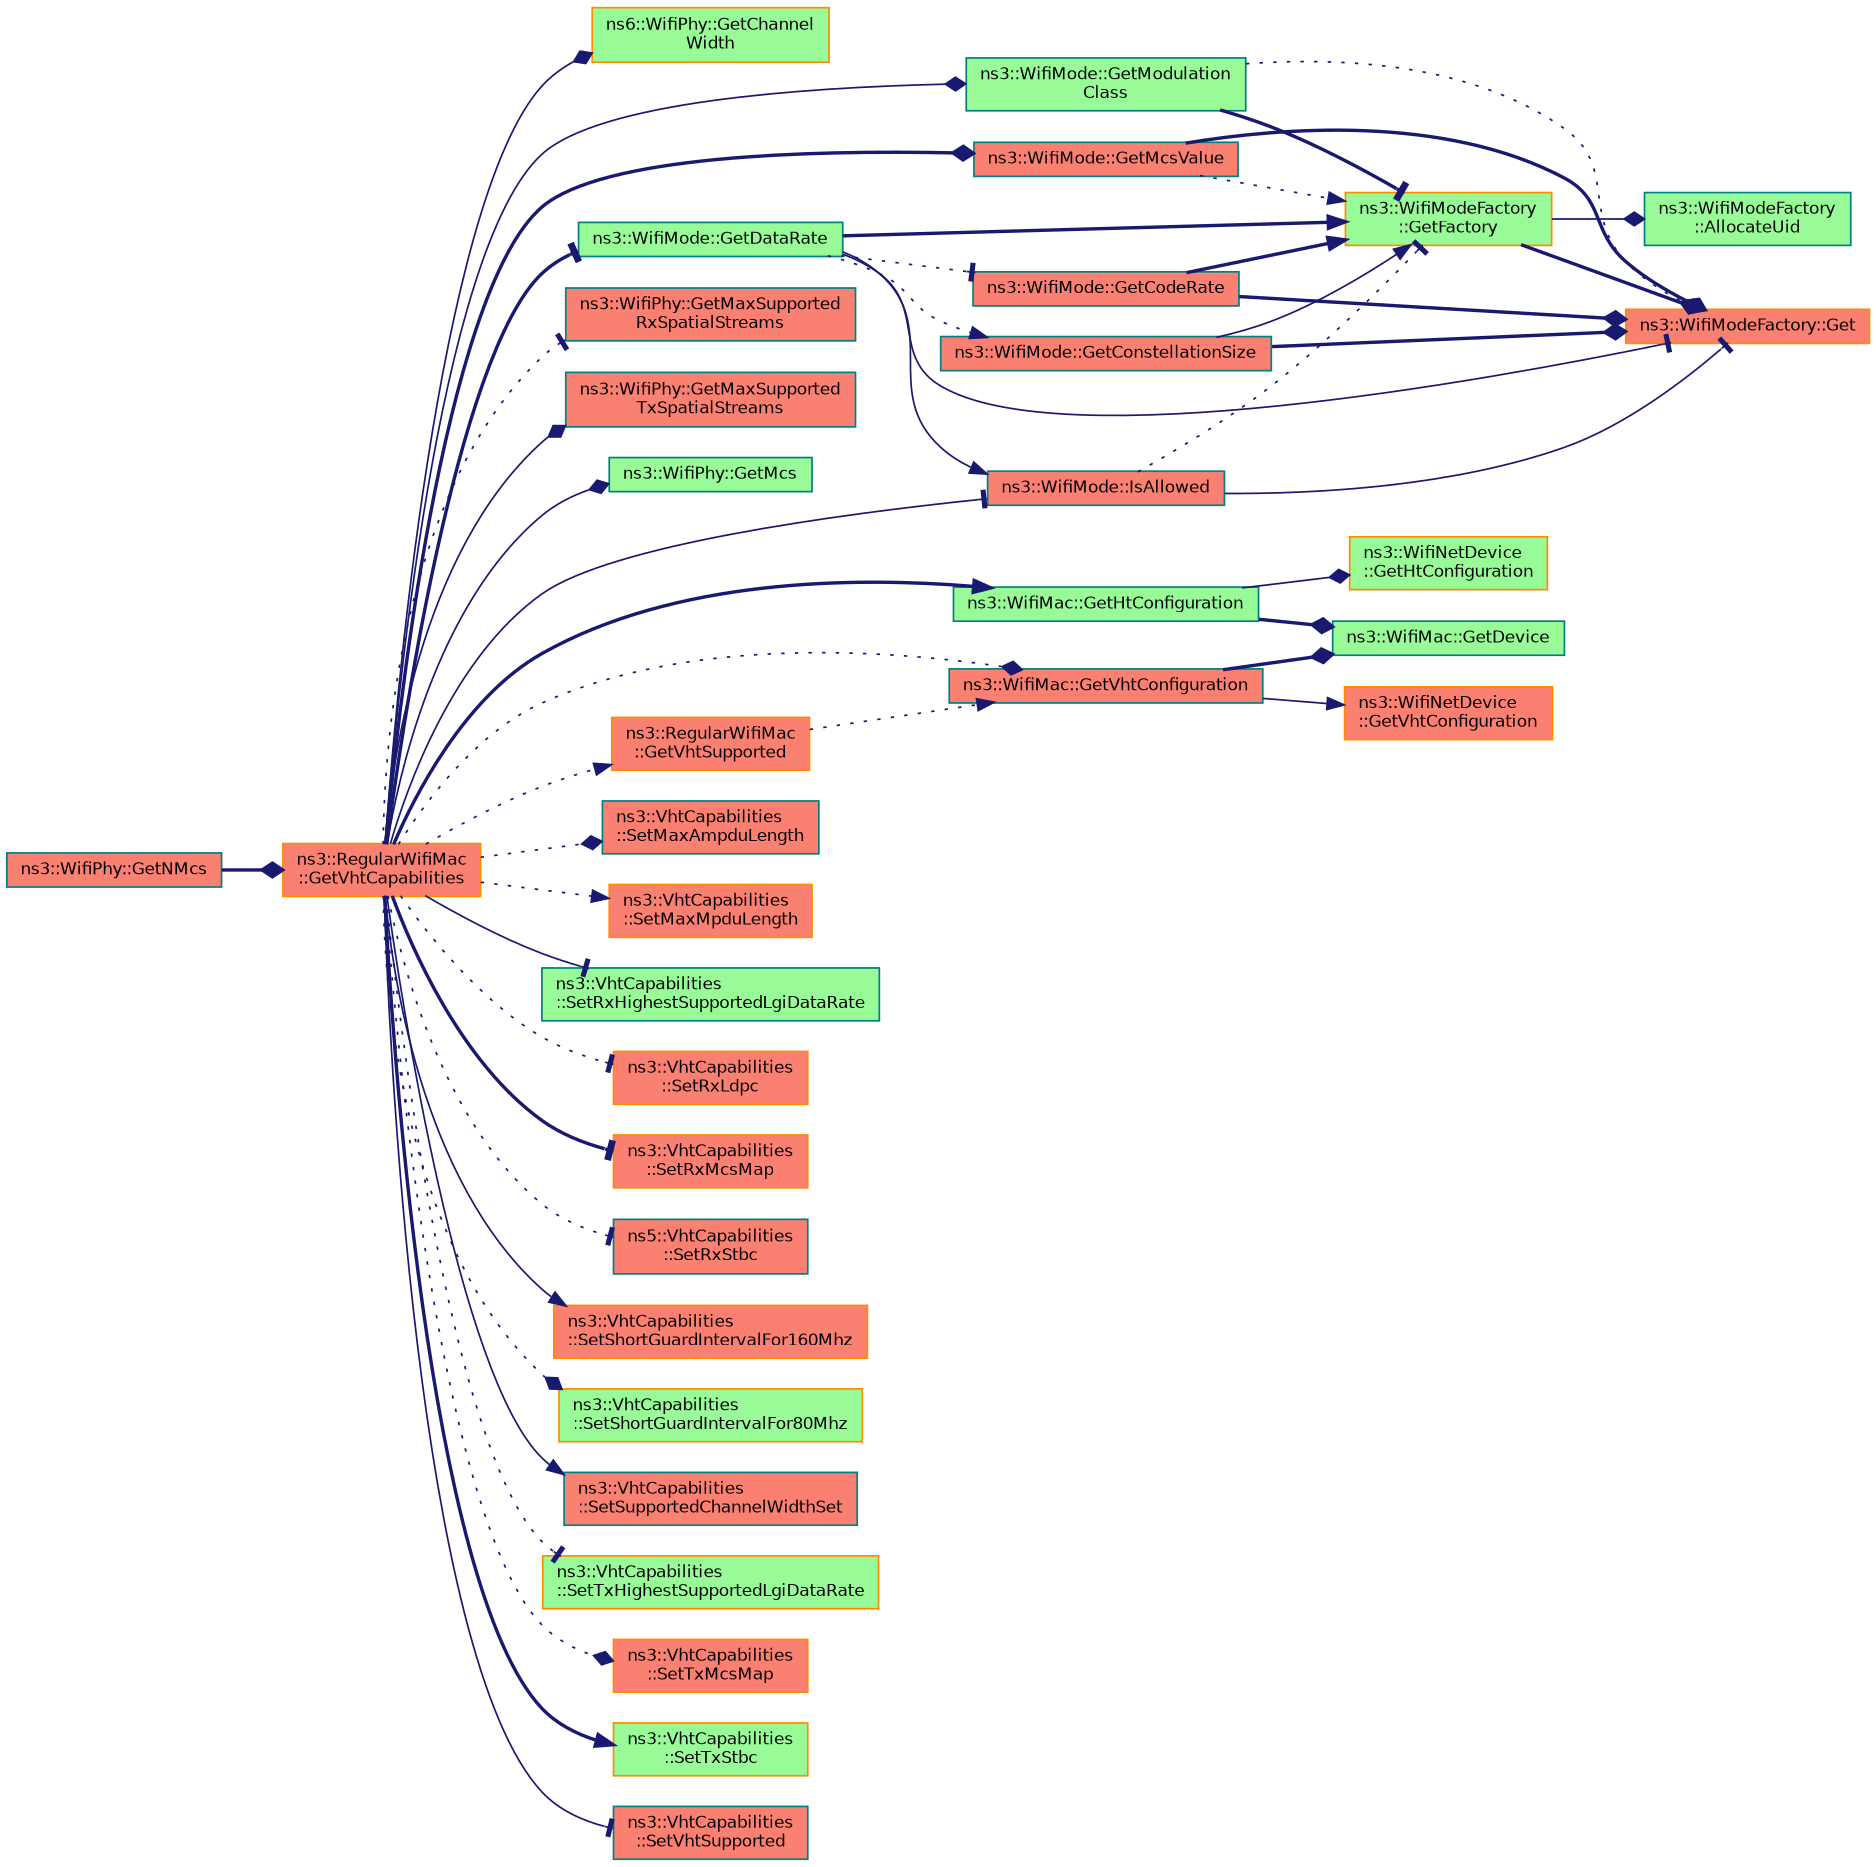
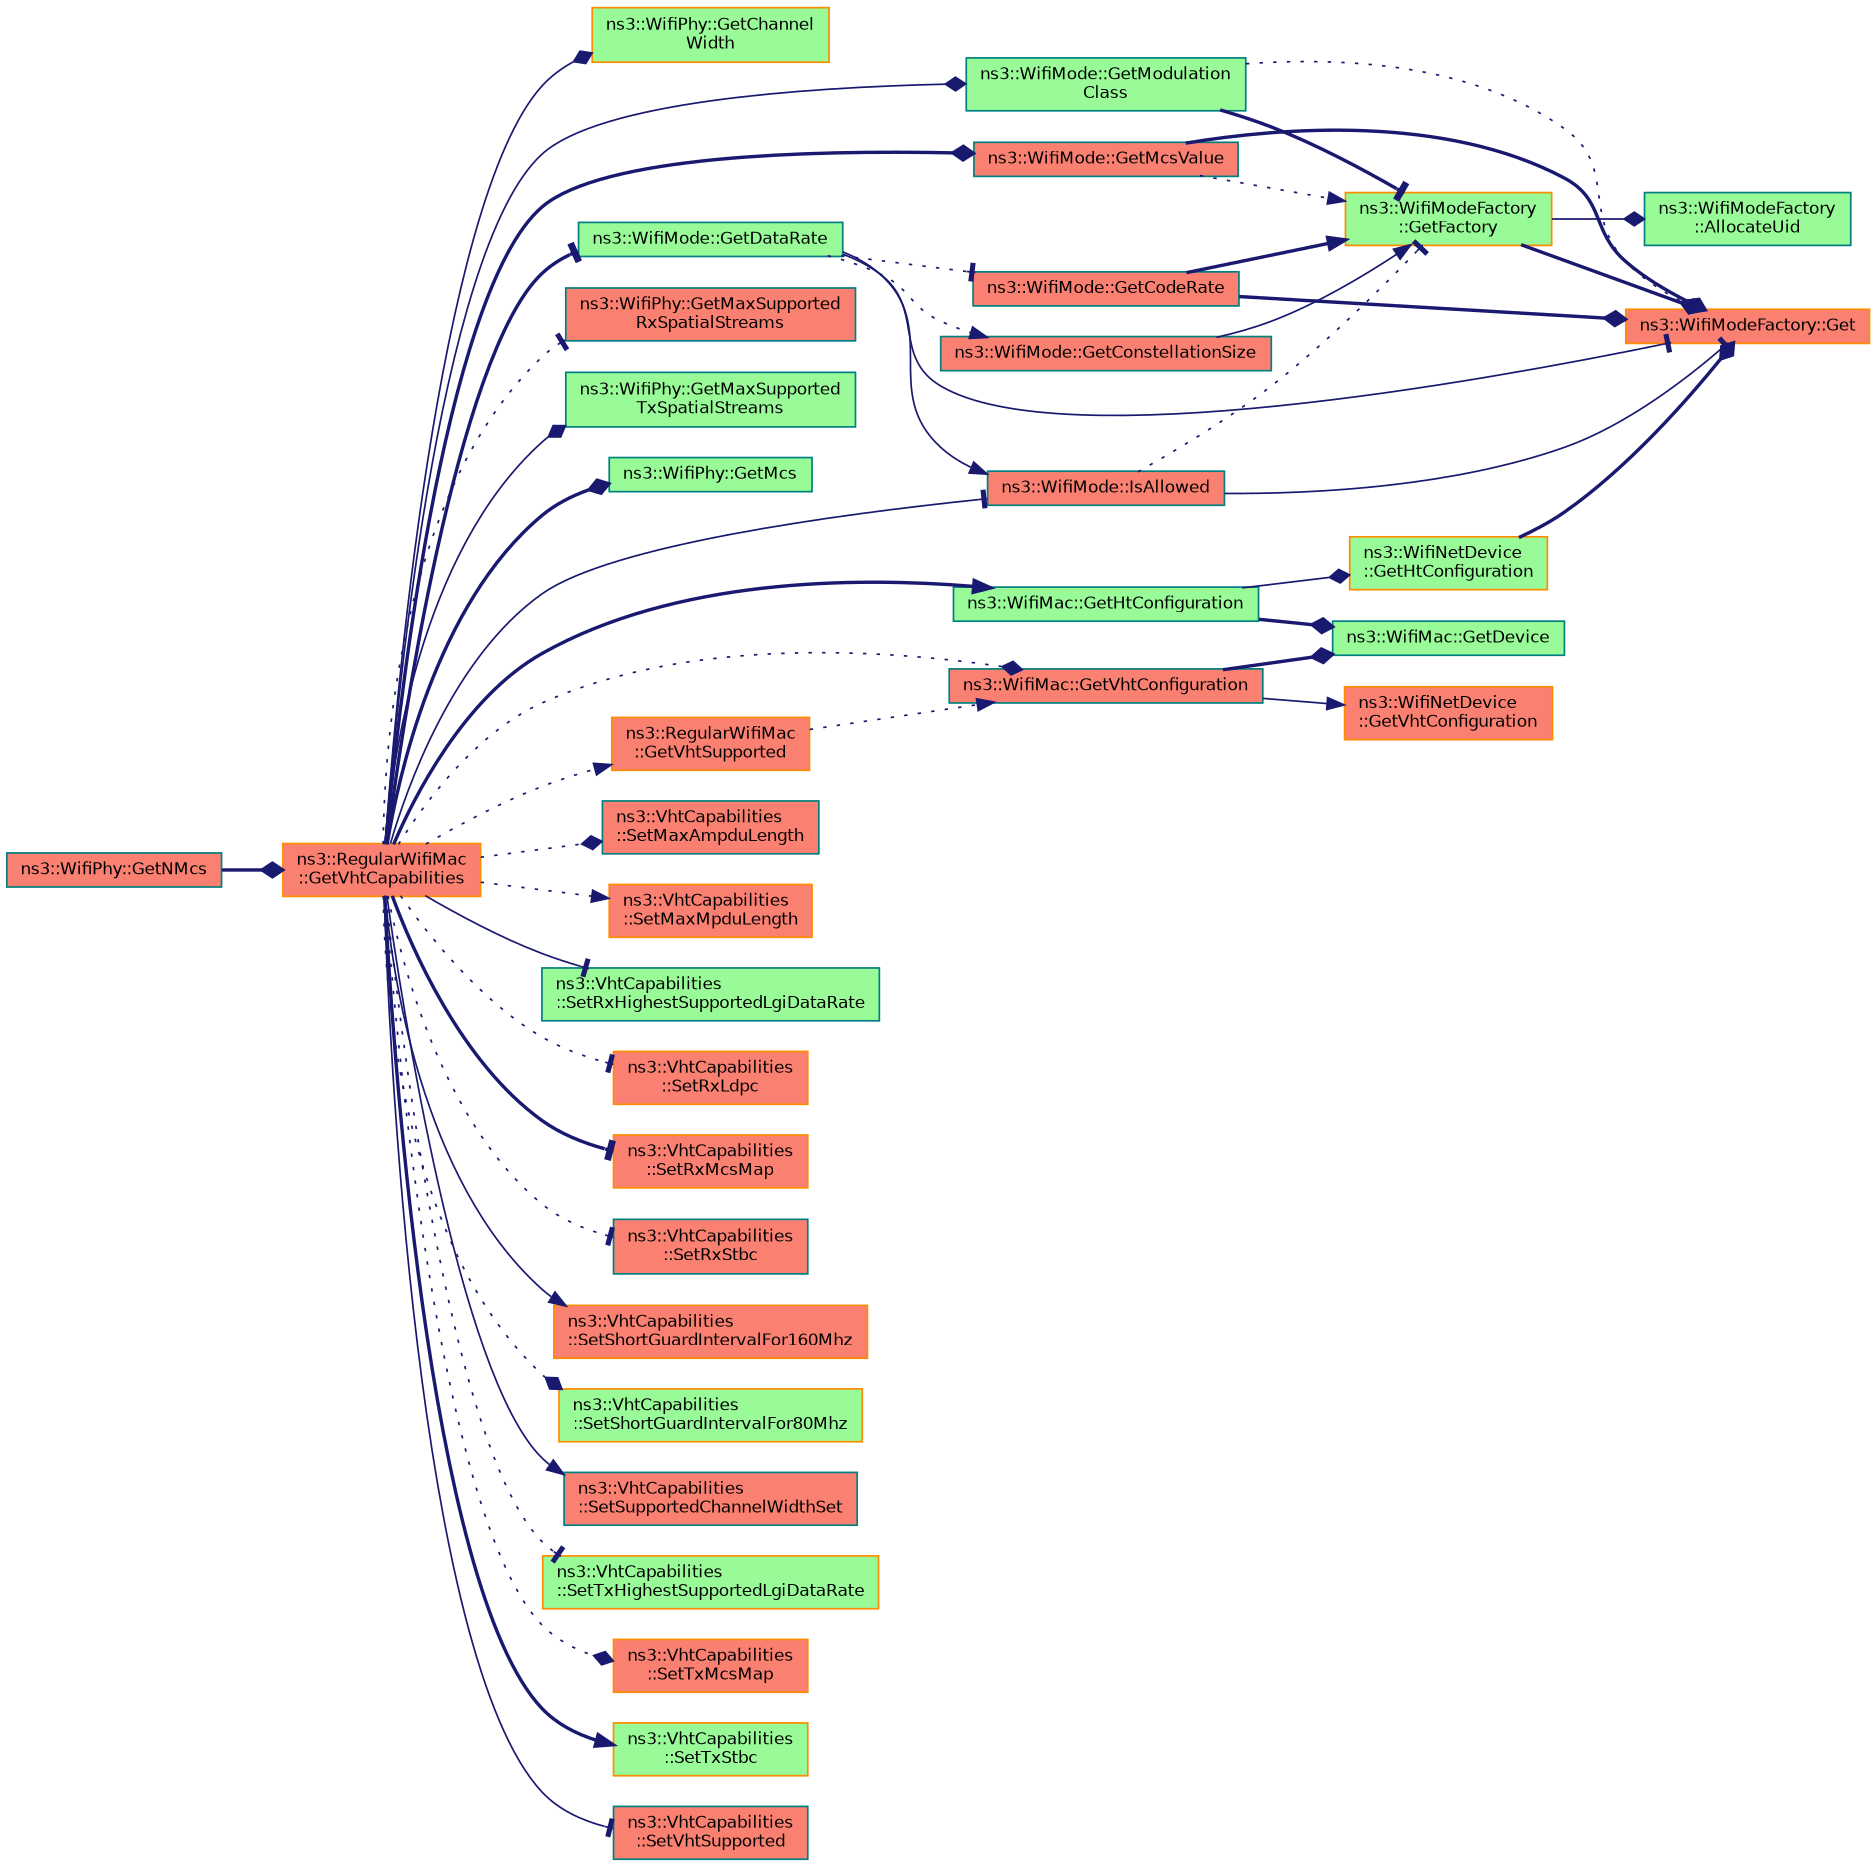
  digraph {
    rankdir=LR
    node [color=teal fillcolor=salmon fontname=Helvetica fontsize=10 shape=record style=filled]
    edge [arrowhead=diamond color=midnightblue fontname=Helvetica fontsize=10 labelfontname=Helvetica labelfontsize=10 style=bold]
    n1 [color=darkorange fontcolor=black height=0.2 label="ns3::RegularWifiMac\l::GetVhtCapabilities" width=0.4]
-   n2 [color=darkorange fillcolor=palegreen height=0.2 label="ns6::WifiPhy::GetChannel\lWidth" width=0.4]
+   n2 [color=darkorange fillcolor=palegreen height=0.2 label="ns3::WifiPhy::GetChannel\lWidth" width=0.4]
    n3 [fillcolor=palegreen height=0.2 label="ns3::WifiMode::GetDataRate" width=0.4]
    n4 [height=0.2 label="ns3::WifiMode::IsAllowed" width=0.4]
    n5 [fillcolor=palegreen height=0.2 label="ns3::WifiMac::GetHtConfiguration" width=0.4]
    n6 [height=0.2 label="ns3::WifiPhy::GetMaxSupported\lRxSpatialStreams" width=0.4]
-   n7 [height=0.2 label="ns3::WifiPhy::GetMaxSupported\lTxSpatialStreams" width=0.4]
+   n7 [fillcolor=palegreen height=0.2 label="ns3::WifiPhy::GetMaxSupported\lTxSpatialStreams" width=0.4]
    n8 [fillcolor=palegreen height=0.2 label="ns3::WifiPhy::GetMcs" width=0.4]
    n9 [height=0.2 label="ns3::WifiMode::GetMcsValue" width=0.4]
    n10 [fillcolor=palegreen height=0.2 label="ns3::WifiMode::GetModulation\lClass" width=0.4]
    n11 [height=0.2 label="ns3::WifiMac::GetVhtConfiguration" width=0.4]
    n12 [color=darkorange height=0.2 label="ns3::RegularWifiMac\l::GetVhtSupported" width=0.4]
    n13 [height=0.2 label="ns3::VhtCapabilities\l::SetMaxAmpduLength" width=0.4]
    n14 [color=darkorange height=0.2 label="ns3::VhtCapabilities\l::SetMaxMpduLength" width=0.4]
    n15 [fillcolor=palegreen height=0.2 label="ns3::VhtCapabilities\l::SetRxHighestSupportedLgiDataRate" width=0.4]
    n16 [color=darkorange height=0.2 label="ns3::VhtCapabilities\l::SetRxLdpc" width=0.4]
    n17 [color=darkorange height=0.2 label="ns3::VhtCapabilities\l::SetRxMcsMap" width=0.4]
-   n18 [height=0.2 label="ns5::VhtCapabilities\l::SetRxStbc" width=0.4]
+   n18 [height=0.2 label="ns3::VhtCapabilities\l::SetRxStbc" width=0.4]
    n19 [color=darkorange height=0.2 label="ns3::VhtCapabilities\l::SetShortGuardIntervalFor160Mhz" width=0.4]
    n20 [color=darkorange fillcolor=palegreen height=0.2 label="ns3::VhtCapabilities\l::SetShortGuardIntervalFor80Mhz" width=0.4]
    n21 [height=0.2 label="ns3::VhtCapabilities\l::SetSupportedChannelWidthSet" width=0.4]
    n22 [color=darkorange fillcolor=palegreen height=0.2 label="ns3::VhtCapabilities\l::SetTxHighestSupportedLgiDataRate" width=0.4]
    n23 [color=darkorange height=0.2 label="ns3::VhtCapabilities\l::SetTxMcsMap" width=0.4]
    n24 [color=darkorange fillcolor=palegreen height=0.2 label="ns3::VhtCapabilities\l::SetTxStbc" width=0.4]
    n25 [height=0.2 label="ns3::VhtCapabilities\l::SetVhtSupported" width=0.4]
    n26 [color=darkorange height=0.2 label="ns3::WifiModeFactory::Get" width=0.4]
    n27 [height=0.2 label="ns3::WifiMode::GetCodeRate" width=0.4]
    n28 [color=darkorange fillcolor=palegreen height=0.2 label="ns3::WifiModeFactory\l::GetFactory" width=0.4]
    n29 [height=0.2 label="ns3::WifiMode::GetConstellationSize" width=0.4]
    n30 [fillcolor=palegreen height=0.2 label="ns3::WifiMac::GetDevice" width=0.4]
    n31 [color=darkorange fillcolor=palegreen height=0.2 label="ns3::WifiNetDevice\l::GetHtConfiguration" width=0.4]
    n32 [height=0.2 label="ns3::WifiPhy::GetNMcs" width=0.4]
    n33 [color=darkorange height=0.2 label="ns3::WifiNetDevice\l::GetVhtConfiguration" width=0.4]
    n34 [fillcolor=palegreen height=0.2 label="ns3::WifiModeFactory\l::AllocateUid" width=0.4]
    n1 -> n2 [style=solid]
    n1 -> n3 [arrowhead=tee]
    n1 -> n4 [arrowhead=tee style=solid]
    n1 -> n5 [arrowhead=normal]
    n1 -> n6 [arrowhead=tee style=dotted]
    n1 -> n7 [style=solid]
-   n1 -> n8 [style=solid]
+   n1 -> n8
    n1 -> n9
    n1 -> n10 [style=solid]
    n1 -> n11 [style=dotted]
    n1 -> n12 [arrowhead=normal style=dotted]
    n1 -> n13 [style=dotted]
    n1 -> n14 [arrowhead=normal style=dotted]
    n1 -> n15 [arrowhead=tee style=solid]
    n1 -> n16 [arrowhead=tee style=dotted]
    n1 -> n17 [arrowhead=tee]
    n1 -> n18 [arrowhead=tee style=dotted]
    n1 -> n19 [arrowhead=normal style=solid]
    n1 -> n20 [style=dotted]
    n1 -> n21 [arrowhead=normal style=solid]
    n1 -> n22 [arrowhead=tee style=dotted]
    n1 -> n23 [style=dotted]
    n1 -> n24 [arrowhead=normal]
    n1 -> n25 [arrowhead=tee style=solid]
    n3 -> n4 [arrowhead=normal style=solid]
    n3 -> n26 [arrowhead=tee style=solid]
    n3 -> n27 [arrowhead=tee style=dotted]
-   n3 -> n28 [arrowhead=normal]
    n3 -> n29 [arrowhead=normal style=dotted]
    n4 -> n26 [arrowhead=tee style=solid]
    n4 -> n28 [arrowhead=tee style=dotted]
    n5 -> n30
    n5 -> n31 [style=solid]
    n9 -> n26
    n9 -> n28 [arrowhead=normal style=dotted]
    n10 -> n26 [style=dotted]
    n10 -> n28 [arrowhead=tee]
    n11 -> n30
    n11 -> n33 [arrowhead=normal style=solid]
    n12 -> n11 [arrowhead=normal style=dotted]
    n27 -> n26
    n27 -> n28 [arrowhead=normal]
    n28 -> n26
    n28 -> n34 [style=solid]
-   n29 -> n26
+   n31 -> n26
    n29 -> n28 [arrowhead=normal style=solid]
    n32 -> n1
  }
